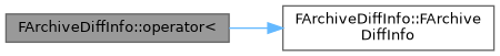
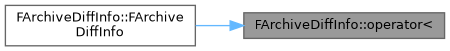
  digraph {
    rankdir=LR
    node [fontname=Helvetica fontsize=10 shape=box style=filled]
    n1 [color=gray40 fillcolor=grey60 fontcolor=black height=0.2 label="FArchiveDiffInfo::operator\<" width=0.4]
    n2 [color=grey40 fillcolor=white height=0.2 label="FArchiveDiffInfo::FArchive\lDiffInfo" width=0.4]
-   n1 -> n2 [color=steelblue1 fontname=Helvetica fontsize=10 labelfontname=Helvetica labelfontsize=10 style=solid]
+   n2 -> n1 [color=steelblue1 fontname=Helvetica fontsize=10 labelfontname=Helvetica labelfontsize=10 style=solid]
  }
